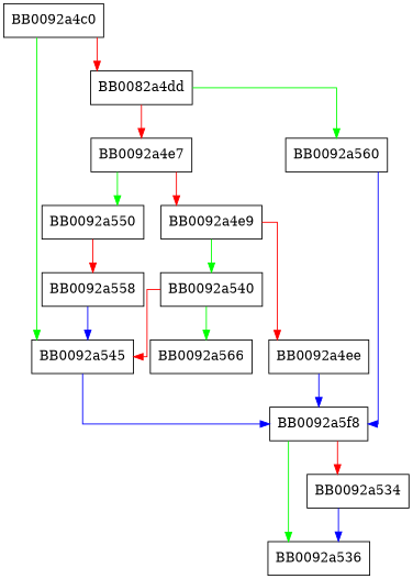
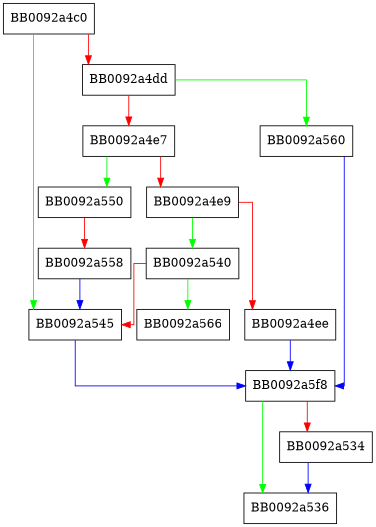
  digraph {
    splines=ortho
    node [shape=box]
    edge [color=red]
    BB0092a4c0
    BB0092a545
-   BB0092a4dd [label=BB0082a4dd]
+   BB0092a4dd
    n4 [label=BB0092a5f8]
    BB0092a560
    BB0092a4e7
    BB0092a536
    BB0092a534
    BB0092a550
    BB0092a4e9
    BB0092a558
    BB0092a540
    BB0092a4ee
    BB0092a566
    BB0092a4c0 -> BB0092a545 [color=green]
    BB0092a4c0 -> BB0092a4dd
    BB0092a545 -> n4 [color=blue]
    BB0092a4dd -> BB0092a560 [color=green]
    BB0092a4dd -> BB0092a4e7
    n4 -> BB0092a536 [color=green]
    n4 -> BB0092a534
    BB0092a560 -> n4 [color=blue]
    BB0092a4e7 -> BB0092a550 [color=green]
    BB0092a4e7 -> BB0092a4e9
    BB0092a534 -> BB0092a536 [color=blue]
    BB0092a550 -> BB0092a558
    BB0092a4e9 -> BB0092a540 [color=green]
    BB0092a4e9 -> BB0092a4ee
    BB0092a558 -> BB0092a545 [color=blue]
    BB0092a540 -> BB0092a545
    BB0092a540 -> BB0092a566 [color=green]
    BB0092a4ee -> n4 [color=blue]
  }
